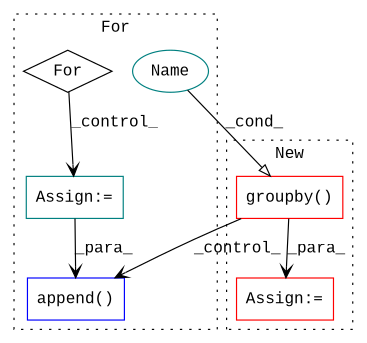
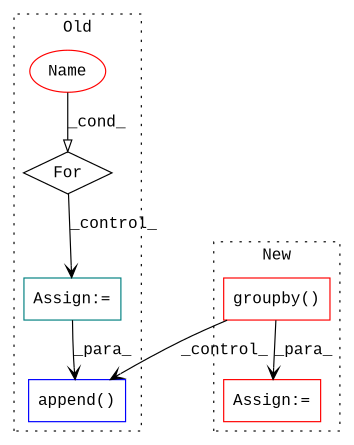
  digraph {
    fontname="Liberation Mono"
    node [a=75 color=teal fontname="Liberation Mono" l=3 shape=box]
    edge [arrowhead=vee fontname="Liberation Mono"]
    n1 [color=blue l="15,1" label="append()" s="13864,13918"]
    n2 [a=68 label="Assign:=" s=13821]
-   n3 [a=87 l=6 label=Name s=13770 shape=ellipse]
+   n3 [a=87 color=red l=6 label=Name s=13770 shape=ellipse]
    n4 [a=107 color=black l="4,22" label=For s="13766,13787" shape=diamond]
    n5 [color=red l="14,1" label="groupby()" s="13702,13721"]
    n6 [a=68 color=red label="Assign:=" s=13699]
    subgraph cluster_1 {
-     label=For
+     label=Old
      style=dotted
      n1
      n2
      n3
      n4
    }
    subgraph cluster_2 {
      label=New
      style=dotted
      n5
      n6
    }
    n2 -> n1 [label=_para_]
-   n3 -> n5 [arrowhead=onormal label=_cond_]
+   n3 -> n4 [arrowhead=onormal label=_cond_]
    n4 -> n2 [label=_control_]
    n5 -> n1 [label=_control_]
    n5 -> n6 [label=_para_]
  }
